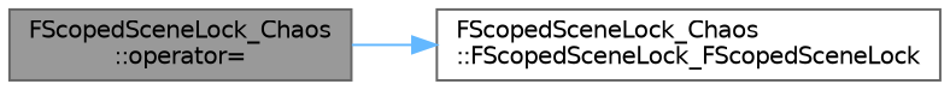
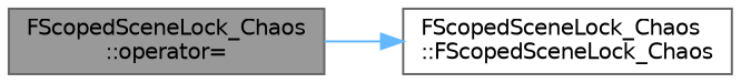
  digraph {
    rankdir=LR
    node [fontname=Helvetica fontsize=10 shape=box style=filled]
    n1 [color=gray40 fillcolor=grey60 fontcolor=black height=0.2 label="FScopedSceneLock_Chaos\l::operator=" width=0.4]
-   n2 [color=grey40 fillcolor=white height=0.2 label="FScopedSceneLock_Chaos\l::FScopedSceneLock_FScopedSceneLock" width=0.4]
+   n2 [color=grey40 fillcolor=white height=0.2 label="FScopedSceneLock_Chaos\l::FScopedSceneLock_Chaos" width=0.4]
    n1 -> n2 [color=steelblue1 fontname=Helvetica fontsize=10 labelfontname=Helvetica labelfontsize=10 style=solid]
  }
